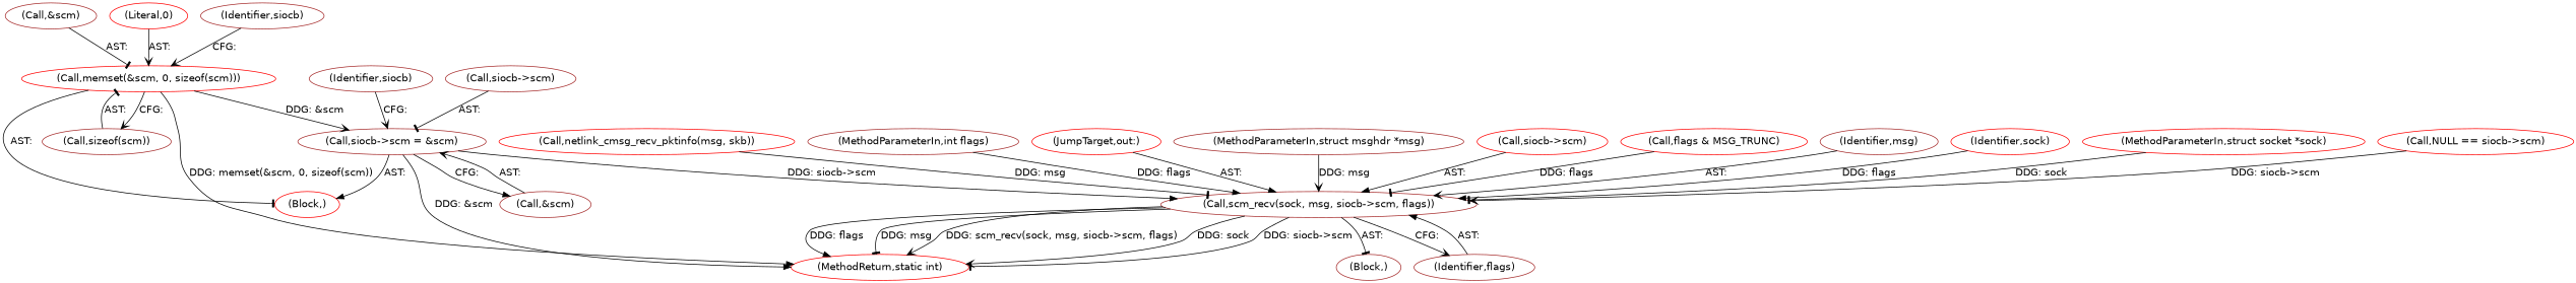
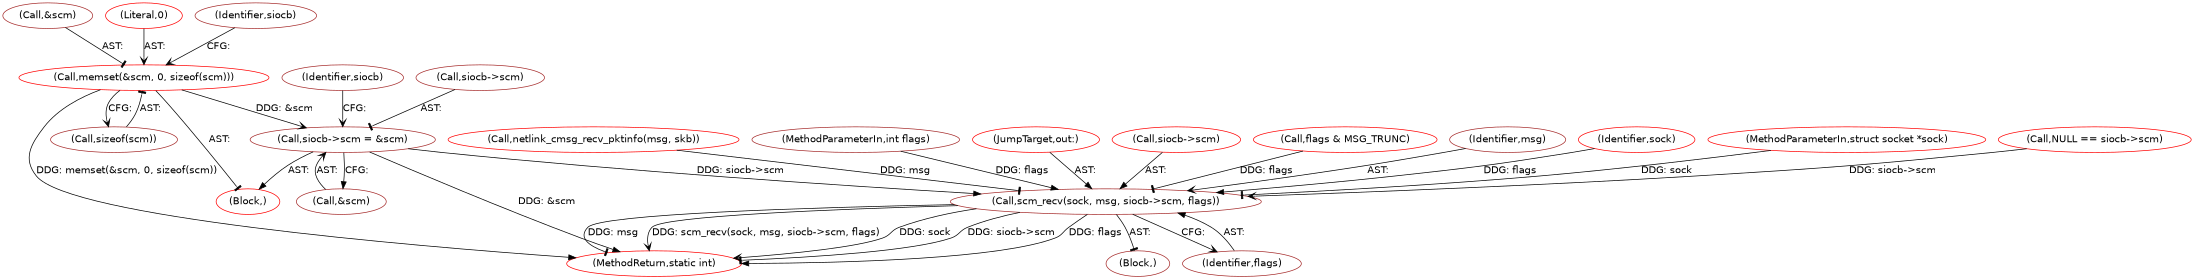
  digraph {
    fontname="DejaVu Sans"
    node [color=brown fontname="DejaVu Sans"]
    edge [arrowhead=vee fontname="DejaVu Sans"]
    n1 [label="(Call,siocb->scm = &scm)"]
    n2 [label="(Call,scm_recv(sock, msg, siocb->scm, flags))"]
    n3 [label="(Call,&scm)"]
    n4 [color=red label="(MethodReturn,static int)"]
    n5 [color=red label="(Block,)"]
    n6 [label="(Block,)"]
    n7 [label="(Identifier,flags)"]
    n8 [color=red label="(Call,memset(&scm, 0, sizeof(scm)))"]
    n9 [label="(Call,sizeof(scm))"]
    n10 [label="(Identifier,msg)"]
    n11 [color=red label="(Identifier,sock)"]
    n12 [label="(Call,&scm)"]
    n13 [color=red label="(MethodParameterIn,struct socket *sock)"]
    n14 [color=red label="(Call,NULL == siocb->scm)"]
    n15 [color=red label="(Call,netlink_cmsg_recv_pktinfo(msg, skb))"]
    n16 [label="(MethodParameterIn,int flags)"]
    n17 [color=red label="(Literal,0)"]
    n18 [color=red label="(JumpTarget,out:)"]
-   n19 [label="(MethodParameterIn,struct msghdr *msg)"]
    n20 [label="(Identifier,siocb)"]
    n21 [label="(Call,siocb->scm)"]
    n22 [label="(Identifier,siocb)"]
    n23 [color=red label="(Call,siocb->scm)"]
    n24 [color=red label="(Call,flags & MSG_TRUNC)"]
    n1 -> n2 [arrowhead=normal label="DDG: siocb->scm"]
    n1 -> n3 [arrowhead=normal label="CFG: "]
    n1 -> n4 [arrowhead=normal label="DDG: &scm"]
    n1 -> n5 [arrowhead=normal label="AST: "]
    n2 -> n4 [label="DDG: sock"]
    n2 -> n4 [arrowhead=tee label="DDG: siocb->scm"]
    n2 -> n4 [arrowhead=normal label="DDG: flags"]
    n2 -> n4 [arrowhead=tee label="DDG: msg"]
    n2 -> n4 [label="DDG: scm_recv(sock, msg, siocb->scm, flags)"]
    n2 -> n6 [arrowhead=tee label="AST: "]
    n2 -> n7 [label="CFG: "]
    n3 -> n1 [label="AST: "]
    n7 -> n2 [arrowhead=normal label="AST: "]
    n8 -> n1 [label="DDG: &scm"]
    n8 -> n4 [arrowhead=normal label="DDG: memset(&scm, 0, sizeof(scm))"]
    n8 -> n5 [arrowhead=tee label="AST: "]
    n8 -> n9 [label="CFG: "]
    n9 -> n8 [arrowhead=tee label="AST: "]
    n10 -> n2 [label="AST: "]
    n11 -> n2 [arrowhead=normal label="DDG: flags"]
    n12 -> n8 [arrowhead=tee label="AST: "]
    n13 -> n2 [arrowhead=tee label="DDG: sock"]
    n14 -> n2 [label="DDG: siocb->scm"]
    n15 -> n2 [arrowhead=tee label="DDG: msg"]
    n16 -> n2 [arrowhead=normal label="DDG: flags"]
    n17 -> n8 [label="AST: "]
    n18 -> n2 [arrowhead=normal label="AST: "]
-   n19 -> n2 [label="DDG: msg"]
    n20 -> n1 [label="CFG: "]
    n21 -> n1 [arrowhead=tee label="AST: "]
    n22 -> n8 [label="CFG: "]
    n23 -> n2 [arrowhead=normal label="AST: "]
    n24 -> n2 [arrowhead=tee label="DDG: flags"]
  }
